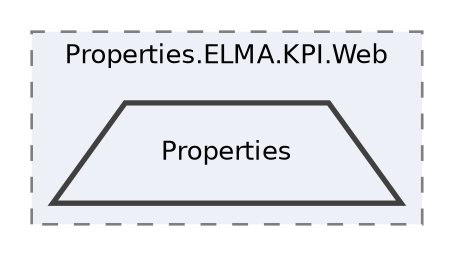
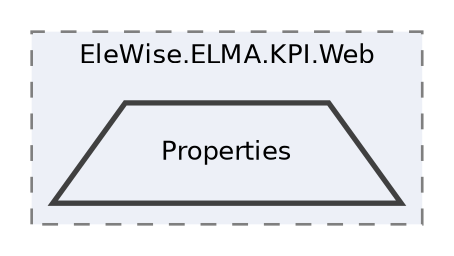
  digraph {
    compound=true
    rankdir=LR
    n1 [color=grey25 fillcolor="#edf0f7" fontname=Helvetica fontsize=10 height=0.2 label=Properties shape=trapezium style="filled,bold" width=0.4]
    subgraph cluster_1 {
      bgcolor="#edf0f7"
      fontname=Helvetica
      fontsize=10
-     label="Properties.ELMA.KPI.Web"
+     label="EleWise.ELMA.KPI.Web"
      pencolor=grey50
      style="filled,dashed"
      n1
    }
  }
